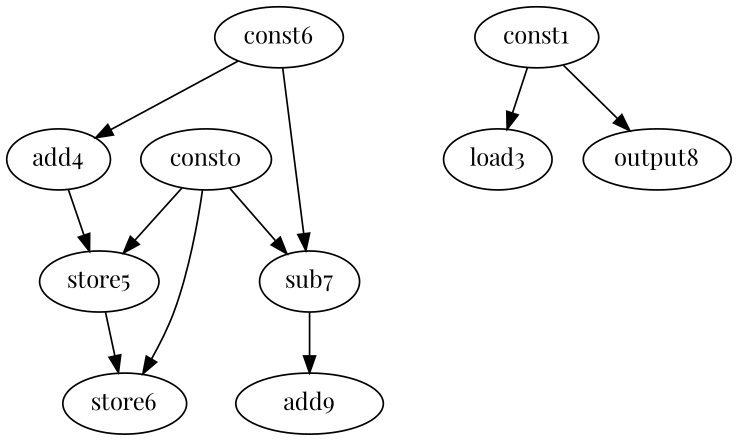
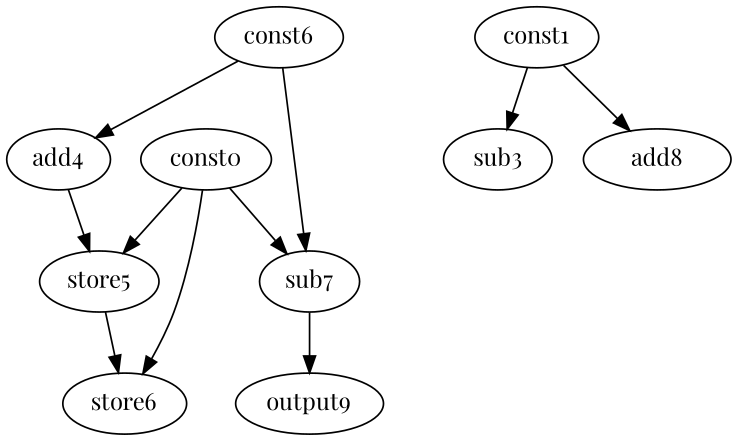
  digraph {
    fontname="Playfair Display"
    node [fontname="Playfair Display" opcode=const]
    edge [fontname="Playfair Display" operand=0]
    n1 [label=store5 opcode=add]
    const0
    store6 [opcode=store]
    sub7 [opcode=sub]
-   output9 [opcode=output label=add9]
-   load3 [opcode=load]
+   output9 [opcode=output]
+   load3 [opcode=load label=sub3]
    const1
-   output8 [opcode=output]
+   output8 [opcode=output label=add8]
    n9 [label=const6]
    add4 [opcode=add]
    n1 -> store6 [operand=1]
    const0 -> n1
    const0 -> store6
    const0 -> sub7
    sub7 -> output9
    const1 -> load3
    const1 -> output8
    n9 -> sub7 [operand=1]
    n9 -> add4
    add4 -> n1 [operand=1]
  }
